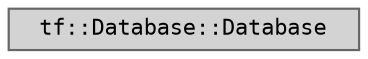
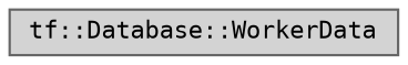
  digraph {
    rankdir=LR
    fontname="DejaVu Sans Mono"
-   n1 [color=grey40 fillcolor=lightgrey fontname="DejaVu Sans Mono" fontsize=10 height=0.2 label="tf::Database::Database" shape=box style=filled width=0.4]
+   n1 [color=grey40 fillcolor=lightgrey fontname="DejaVu Sans Mono" fontsize=10 height=0.2 label="tf::Database::WorkerData" shape=box style=filled width=0.4]
  }
